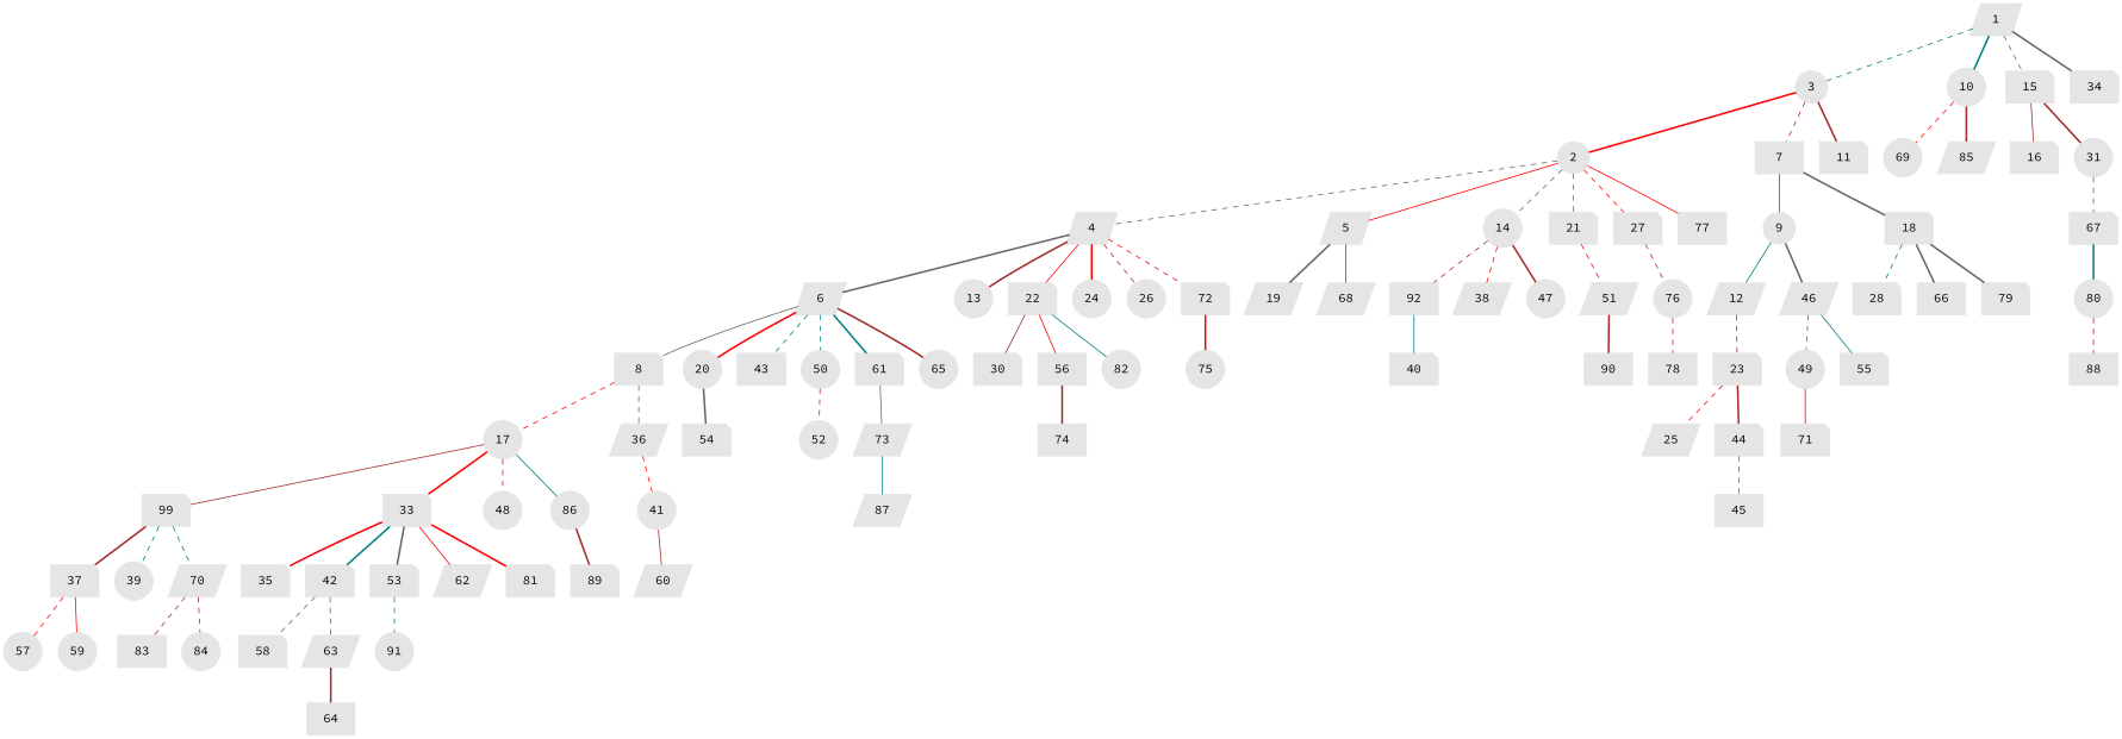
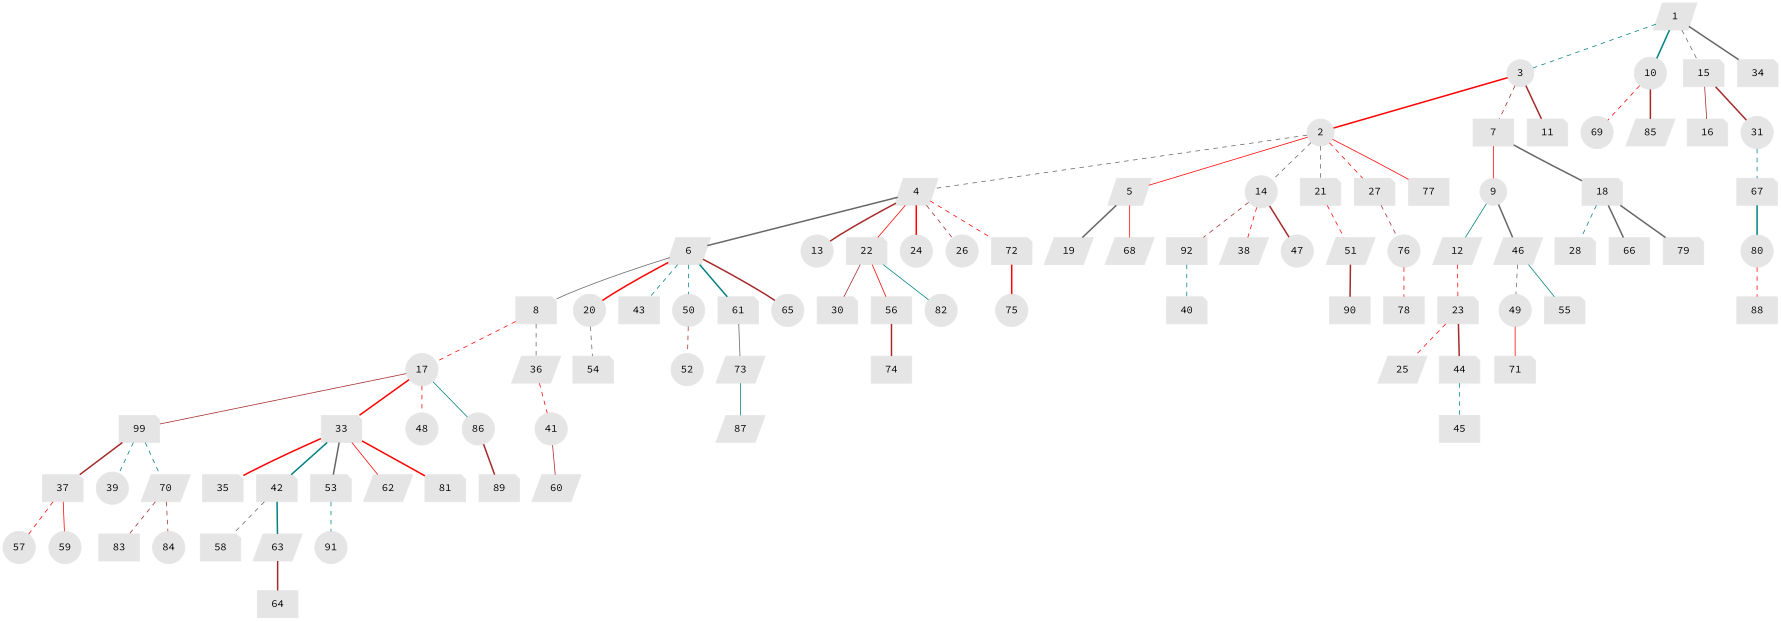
  graph {
    fontname="Source Code Pro"
    node [color=gray90 fontname="Source Code Pro" shape=note style=filled]
    edge [color=red fontname="Source Code Pro" style=dashed]
    1 [shape=parallelogram]
    3 [shape=circle]
    10 [shape=circle]
    15
    34
    2 [shape=circle]
    4 [shape=parallelogram]
    5 [shape=parallelogram]
    14 [shape=circle]
    21
    27
    77 [shape=box]
    7 [shape=box]
    11
    69 [shape=circle]
    85 [shape=parallelogram]
    16
    31 [shape=circle]
    6 [shape=parallelogram]
    13 [shape=circle]
    22
    24 [shape=circle]
    26 [shape=circle]
    72
    19 [shape=parallelogram]
    68 [shape=parallelogram]
    n27 [label=92 shape=box]
    38 [shape=parallelogram]
    47 [shape=circle]
    51 [shape=parallelogram]
    76 [shape=circle]
    9 [shape=circle]
    18
    8
    20 [shape=circle]
    43 [shape=box]
    50 [shape=circle]
    61
    65 [shape=circle]
    30
    56 [shape=box]
    82 [shape=circle]
    75 [shape=circle]
    17 [shape=circle]
    36 [shape=parallelogram]
    54
    52 [shape=circle]
    73 [shape=parallelogram]
    12 [shape=parallelogram]
    46 [shape=parallelogram]
    28
    66 [shape=box]
    79
    n54 [label=99]
    33
    48 [shape=circle]
    86 [shape=circle]
    41 [shape=circle]
    23
    49 [shape=circle]
    55
    25 [shape=parallelogram]
    44
    40
    67
    37
    39 [shape=circle]
    70 [shape=parallelogram]
    35
    42
    53
    62 [shape=parallelogram]
    81
    89
    90 [shape=box]
    74 [shape=box]
    45 [shape=box]
    78 [shape=box]
    57 [shape=circle]
    59 [shape=circle]
    83 [shape=box]
    84 [shape=circle]
    80 [shape=circle]
    58
    63 [shape=parallelogram]
    91 [shape=circle]
    60 [shape=parallelogram]
    64 [shape=box]
    71
    87 [shape=parallelogram]
    88 [shape=box]
    1 -- 3 [color=teal]
    1 -- 10 [color=teal style=bold]
    1 -- 15 [color=gray40]
    1 -- 34 [color=gray40 style=bold]
    3 -- 2 [style=bold]
    3 -- 7 [color=brown]
    3 -- 11 [color=brown style=bold]
    10 -- 69
    10 -- 85 [color=brown style=bold]
    15 -- 16 [color=brown style=solid]
    15 -- 31 [color=brown style=bold]
    2 -- 4 [color=gray40]
    2 -- 5 [style=solid]
    2 -- 14 [color=gray40]
    2 -- 21 [color=gray40]
    2 -- 27
    2 -- 77 [style=solid]
    4 -- 6 [color=gray40 style=bold]
    4 -- 13 [color=brown style=bold]
    4 -- 22 [style=solid]
    4 -- 24 [style=bold]
    4 -- 26 [color=brown]
    4 -- 72
    5 -- 19 [color=gray40 style=bold]
    5 -- 68 [style=solid]
    14 -- n27 [color=brown]
    14 -- 38
    14 -- 47 [color=brown style=bold]
    21 -- 51
    27 -- 76 [color=brown]
    7 -- 9 [style=solid]
    7 -- 18 [color=gray40 style=bold]
    31 -- 67 [color=teal]
    6 -- 8 [color=gray40 style=solid]
    6 -- 20 [style=bold]
    6 -- 43 [color=teal]
    6 -- 50 [color=teal]
    6 -- 61 [color=teal style=bold]
    6 -- 65 [color=brown style=bold]
    22 -- 30 [color=brown style=solid]
    22 -- 56 [style=solid]
    22 -- 82 [color=teal style=solid]
    72 -- 75 [style=bold]
-   n27 -- 40 [color=teal style=solid]
+   n27 -- 40 [color=teal]
    51 -- 90 [color=brown style=bold]
    76 -- 78
    9 -- 12 [color=teal style=solid]
    9 -- 46 [color=gray40 style=bold]
    18 -- 28 [color=teal]
    18 -- 66 [color=gray40 style=bold]
    18 -- 79 [color=gray40 style=bold]
    8 -- 17
    8 -- 36 [color=gray40]
-   20 -- 54 [color=gray40 style=bold]
+   20 -- 54 [color=gray40]
    50 -- 52 [color=brown]
    61 -- 73 [color=gray40 style=solid]
    56 -- 74 [color=brown style=bold]
    17 -- n54 [color=brown style=solid]
    17 -- 33 [style=bold]
    17 -- 48
    17 -- 86 [color=teal style=solid]
    36 -- 41
    73 -- 87 [color=teal style=solid]
    12 -- 23
    46 -- 49 [color=gray40]
    46 -- 55 [color=teal style=solid]
    n54 -- 37 [color=brown style=bold]
    n54 -- 39 [color=teal]
    n54 -- 70 [color=teal]
    33 -- 35 [style=bold]
    33 -- 42 [color=teal style=bold]
    33 -- 53 [color=gray40 style=bold]
    33 -- 62 [style=solid]
    33 -- 81 [style=bold]
    86 -- 89 [color=brown style=bold]
    41 -- 60 [color=brown style=solid]
    23 -- 25
    23 -- 44 [color=brown style=bold]
    49 -- 71 [style=solid]
    44 -- 45 [color=teal]
    67 -- 80 [color=teal style=bold]
    37 -- 57
    37 -- 59 [style=solid]
    70 -- 83 [color=brown]
    70 -- 84 [color=brown]
    42 -- 58 [color=gray40]
-   42 -- 63 [color=teal]
+   42 -- 63 [color=teal style=bold]
    53 -- 91 [color=teal]
    80 -- 88
    63 -- 64 [color=brown style=bold]
  }
